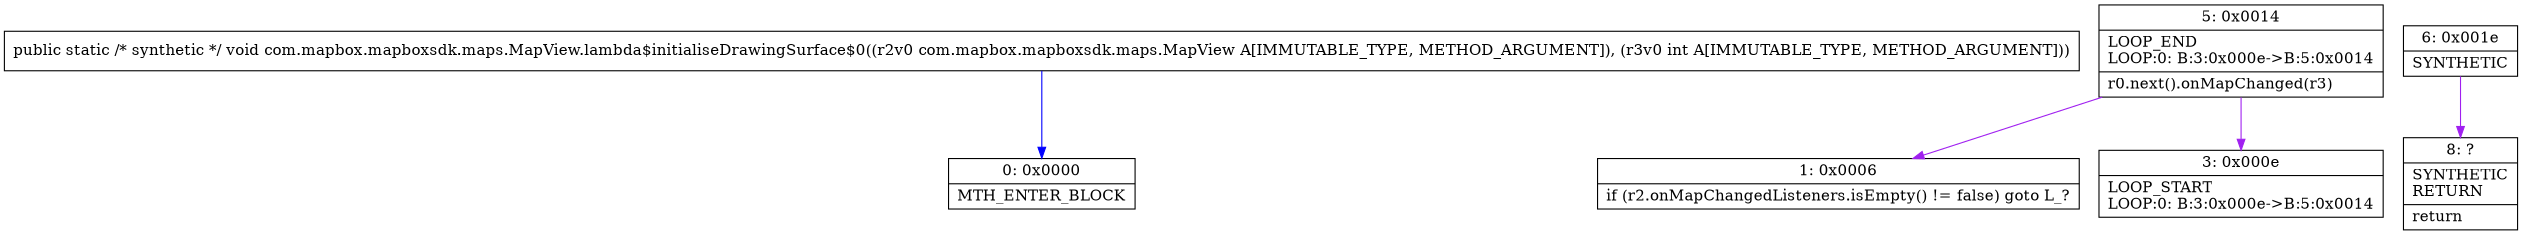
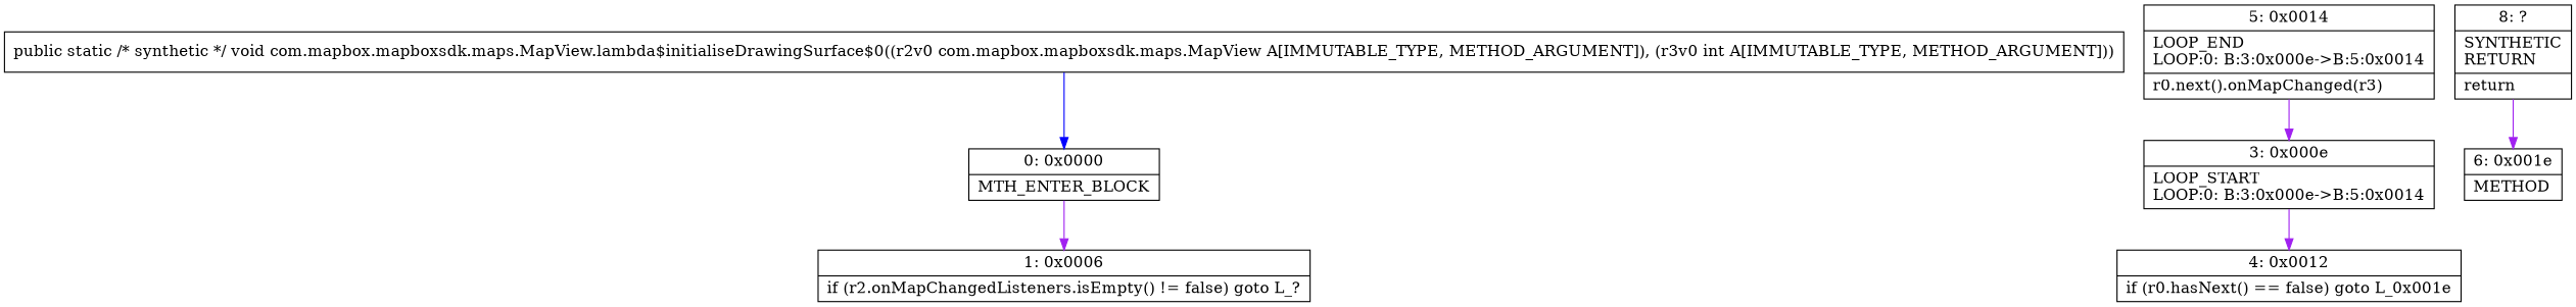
  digraph {
    node [shape=record]
    edge [color=purple]
    n1 [label="{0\:\ 0x0000|MTH_ENTER_BLOCK\l}"]
    n2 [label="{1\:\ 0x0006|if (r2.onMapChangedListeners.isEmpty() != false) goto L_?\l}"]
    n3 [label="{3\:\ 0x000e|LOOP_START\lLOOP:0: B:3:0x000e\-\>B:5:0x0014\l}"]
+   n4 [label="{4\:\ 0x0012|if (r0.hasNext() == false) goto L_0x001e\l}"]
    n5 [label="{5\:\ 0x0014|LOOP_END\lLOOP:0: B:3:0x000e\-\>B:5:0x0014\l|r0.next().onMapChanged(r3)\l}"]
-   n6 [label="{6\:\ 0x001e|SYNTHETIC\l}"]
+   n6 [label="{6\:\ 0x001e|METHOD\l}"]
    n7 [label="{8\:\ ?|SYNTHETIC\lRETURN\l|return\l}"]
    n8 [label="{public static \/* synthetic *\/ void com.mapbox.mapboxsdk.maps.MapView.lambda$initialiseDrawingSurface$0((r2v0 com.mapbox.mapboxsdk.maps.MapView A[IMMUTABLE_TYPE, METHOD_ARGUMENT]), (r3v0 int A[IMMUTABLE_TYPE, METHOD_ARGUMENT])) }"]
-   n5 -> n2
+   n1 -> n2
+   n3 -> n4
    n5 -> n3
-   n6 -> n7
+   n7 -> n6
    n8 -> n1 [color=blue]
  }
